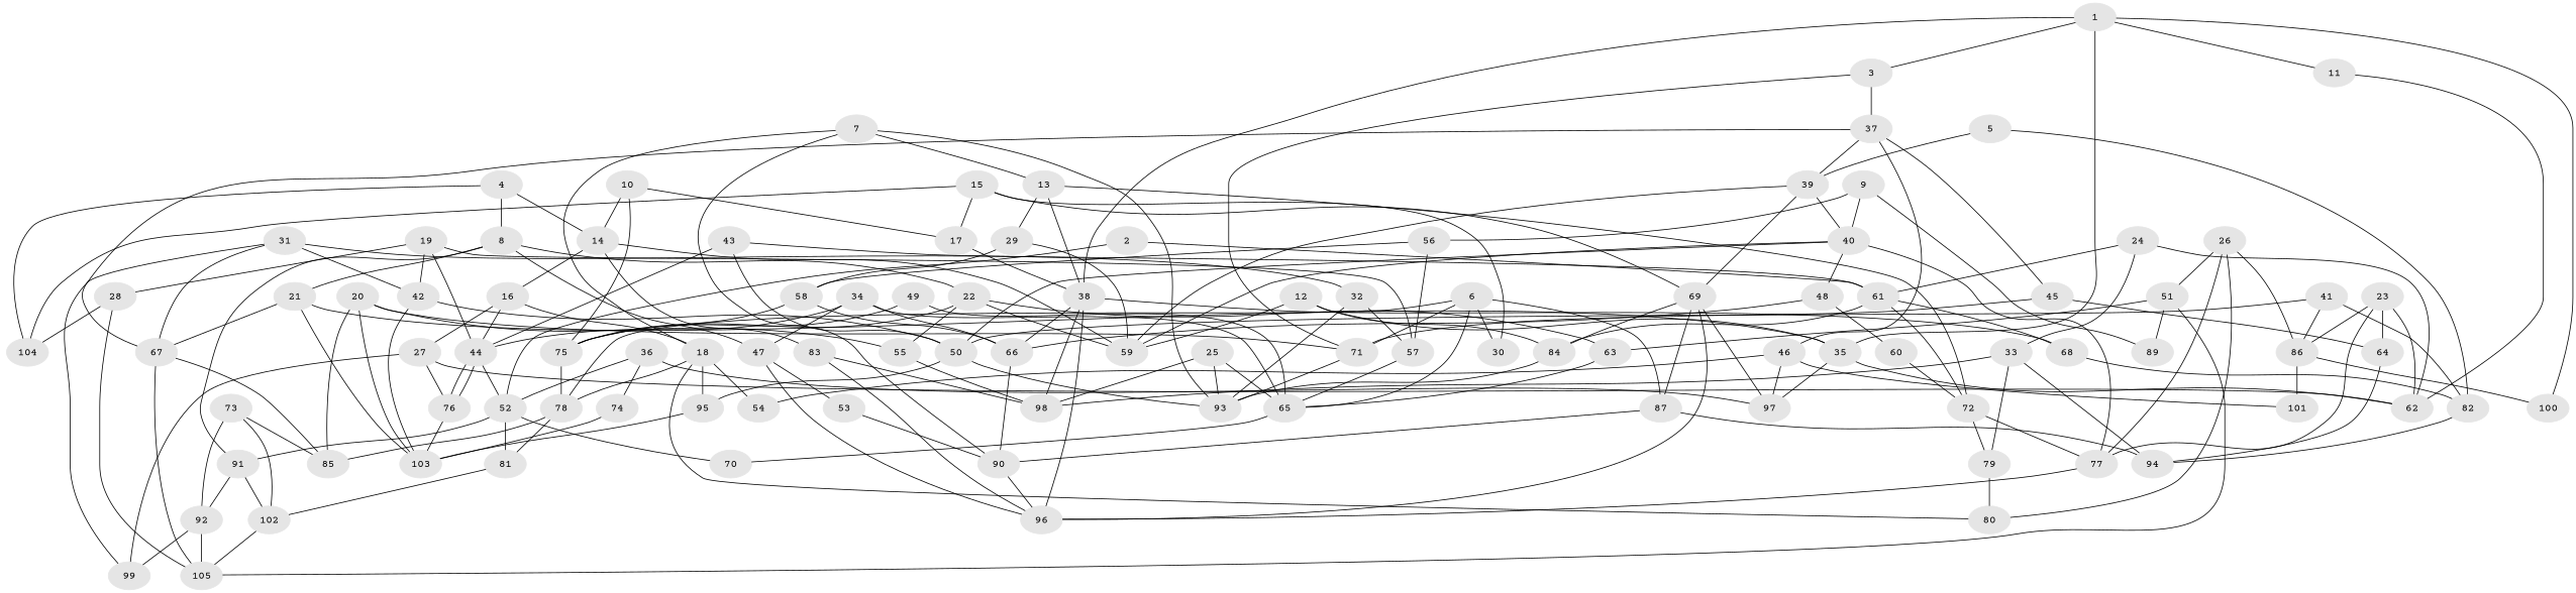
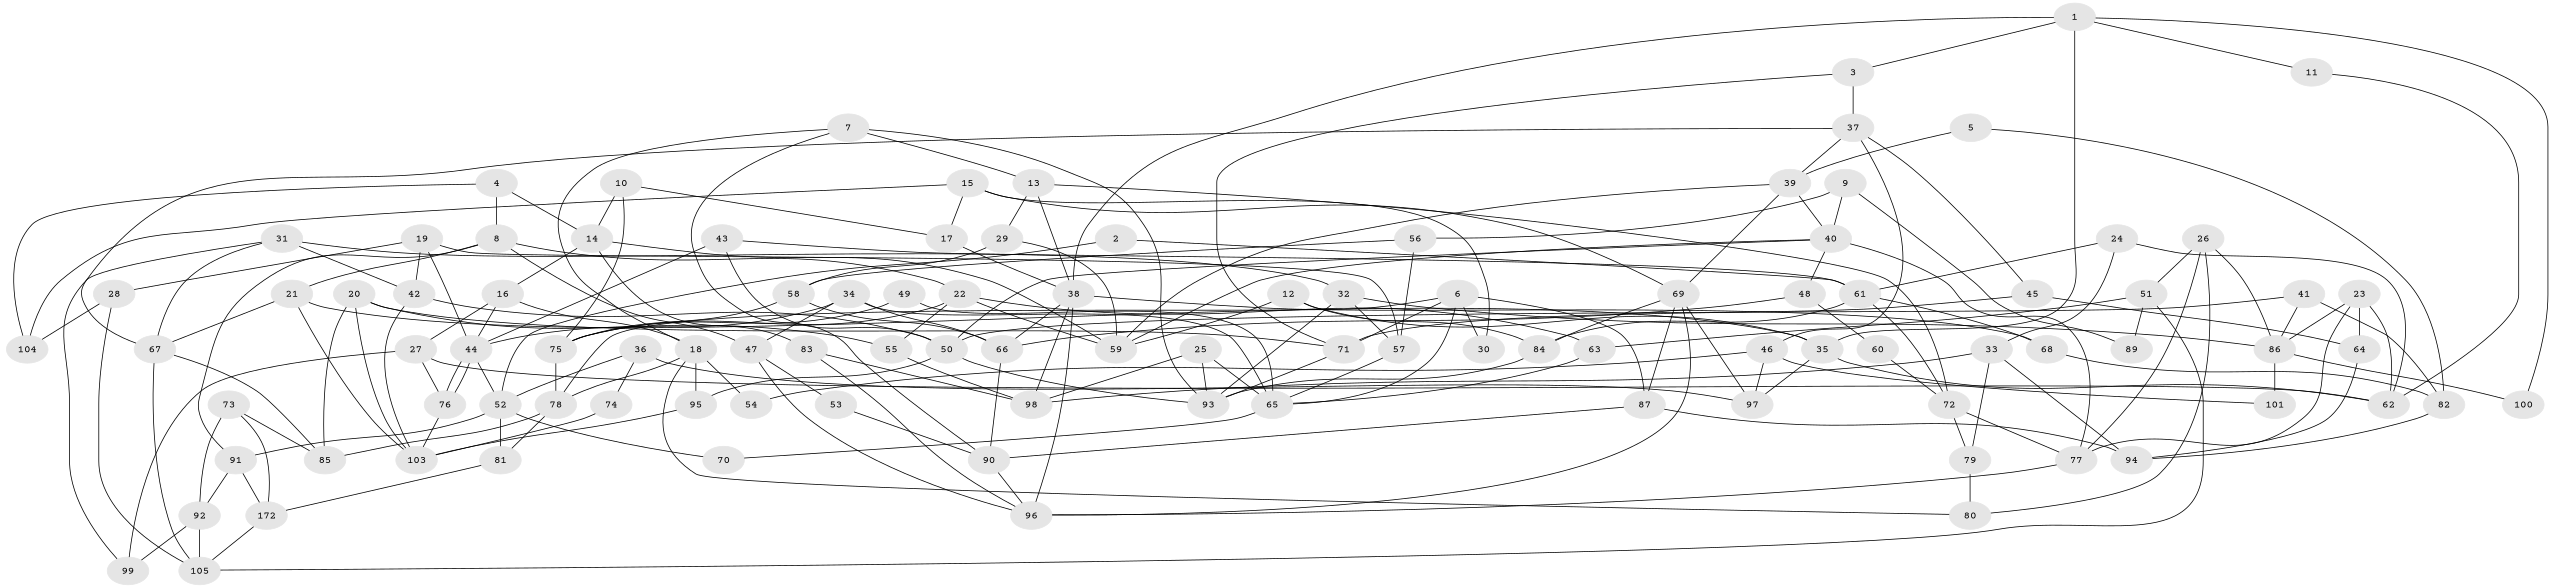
  graph {
    fontname="Courier Prime"
    node [color=gray90 fontname="Courier Prime" style=filled]
    edge [fontname="Courier Prime"]
    1
    3
    11
    35
    38
    100
    37
    71
    62
    97
    98
    66
    68
    96
    2
    52
    61
    91
    70
    81
    84
    72
    39
    67
    45
    46
    93
    4
    8
    14
    104
    21
    22
    47
    59
    16
    83
    5
    82
    40
    69
    94
    6
    30
    65
    78
    87
    85
    90
    7
    13
    18
    29
    54
    80
    95
    103
    75
    55
    63
    53
    92
-   102
+   102 [label=172]
    9
    56
    89
    36
    74
    77
    48
    50
    57
    58
    10
    17
    12
    79
    27
    44
    15
    76
    99
    19
    28
    42
    105
    20
    23
    64
    86
    101
    24
    33
    25
    26
    51
    31
    32
    34
    60
    41
    43
    49
    73
    1 -- 3
    1 -- 11
    1 -- 35
    1 -- 38
    1 -- 100
    3 -- 37
    3 -- 71
    11 -- 62
    35 -- 62
    35 -- 97
    38 -- 98
    38 -- 66
    38 -- 68
    38 -- 96
    37 -- 39
    37 -- 67
    37 -- 45
    37 -- 46
    71 -- 93
    66 -- 90
    68 -- 82
    2 -- 52
    2 -- 61
    52 -- 91
    52 -- 70
    52 -- 81
    61 -- 68
    61 -- 84
    61 -- 72
    91 -- 92
    91 -- 102
    81 -- 102
    84 -- 93
    72 -- 77
    72 -- 79
    39 -- 59
    39 -- 40
    39 -- 69
    67 -- 85
    67 -- 105
    45 -- 71
    45 -- 64
    46 -- 97
    46 -- 54
    46 -- 101
    4 -- 8
    4 -- 14
    4 -- 104
    8 -- 91
    8 -- 21
    8 -- 22
    8 -- 47
    14 -- 59
    14 -- 16
    14 -- 83
    21 -- 35
    21 -- 67
    21 -- 103
    22 -- 59
    22 -- 75
    22 -- 55
    22 -- 63
    47 -- 96
    47 -- 53
    16 -- 18
    16 -- 27
    16 -- 44
    83 -- 98
    83 -- 96
    5 -- 39
    5 -- 82
    82 -- 94
    40 -- 59
    40 -- 77
    40 -- 48
    40 -- 50
    69 -- 97
    69 -- 96
    69 -- 84
    69 -- 87
    6 -- 71
    6 -- 30
    6 -- 65
    6 -- 78
    6 -- 87
    65 -- 70
    78 -- 81
    78 -- 85
    87 -- 94
    87 -- 90
    90 -- 96
    7 -- 93
    7 -- 90
    7 -- 13
    7 -- 18
    13 -- 38
    13 -- 72
    13 -- 29
    18 -- 78
    18 -- 54
    18 -- 80
    18 -- 95
    29 -- 59
    29 -- 58
    95 -- 103
    75 -- 78
    55 -- 98
    63 -- 65
    53 -- 90
    92 -- 99
    92 -- 105
    102 -- 105
    9 -- 40
    9 -- 56
    9 -- 89
    56 -- 57
    56 -- 58
    36 -- 97
    36 -- 52
    36 -- 74
    74 -- 103
    77 -- 96
    48 -- 66
    48 -- 60
    50 -- 93
    50 -- 95
    57 -- 65
    58 -- 66
    58 -- 75
    10 -- 14
    10 -- 75
    10 -- 17
    17 -- 38
    12 -- 35
    12 -- 84
    12 -- 59
    79 -- 80
    27 -- 62
    27 -- 76
    27 -- 99
    44 -- 52
    44 -- 76
    44 -- 76
    15 -- 104
    15 -- 69
    15 -- 30
    15 -- 17
    76 -- 103
    19 -- 57
    19 -- 44
    19 -- 28
    19 -- 42
    28 -- 104
    28 -- 105
    42 -- 103
    42 -- 50
    20 -- 71
    20 -- 85
    20 -- 103
    20 -- 55
    23 -- 62
    23 -- 77
    23 -- 64
    23 -- 86
    64 -- 94
    86 -- 100
    86 -- 101
    24 -- 62
    24 -- 61
    24 -- 33
    33 -- 98
    33 -- 94
    33 -- 79
    25 -- 98
    25 -- 93
    25 -- 65
    26 -- 80
    26 -- 77
    26 -- 86
    26 -- 51
    51 -- 63
    51 -- 89
    51 -- 105
    31 -- 67
    31 -- 99
    31 -- 42
    31 -- 32
    32 -- 93
    32 -- 57
+   32 -- 86
    34 -- 66
    34 -- 47
    34 -- 65
    34 -- 44
    60 -- 72
    41 -- 82
    41 -- 50
    41 -- 86
    43 -- 61
    43 -- 50
    43 -- 44
    49 -- 65
    49 -- 75
    73 -- 85
    73 -- 92
    73 -- 102
  }
